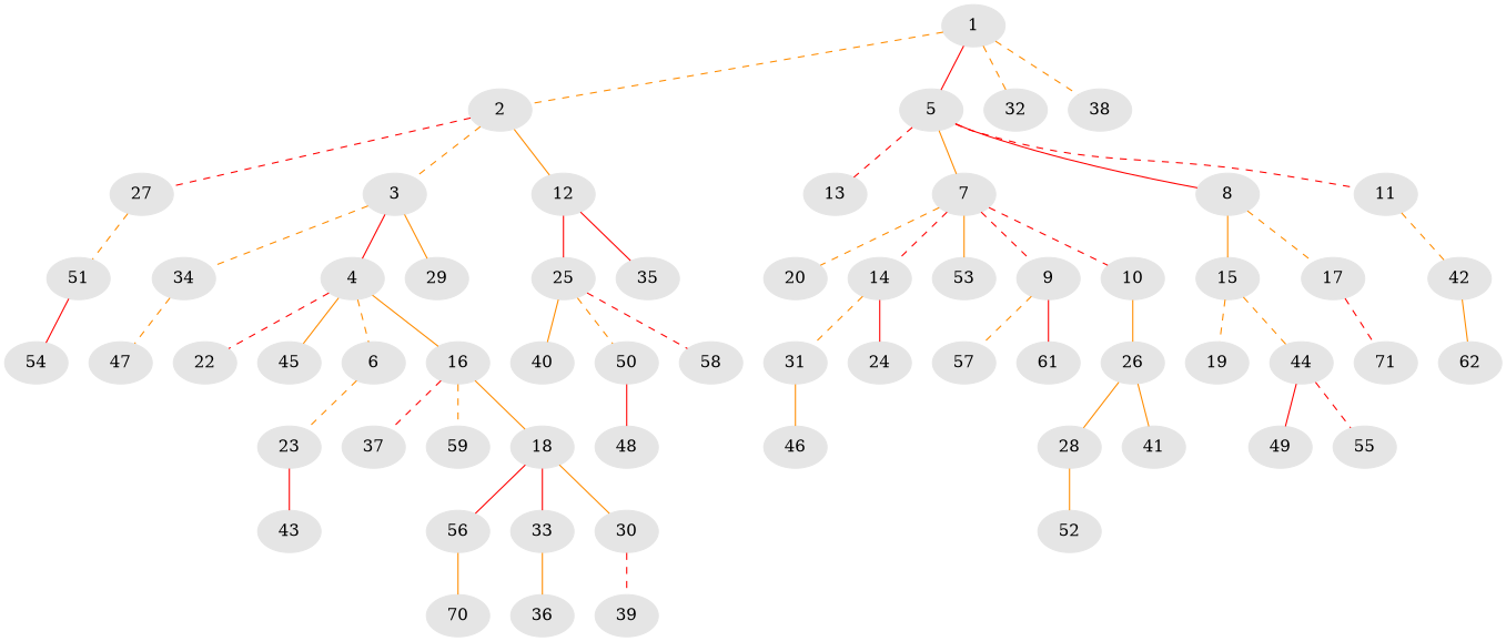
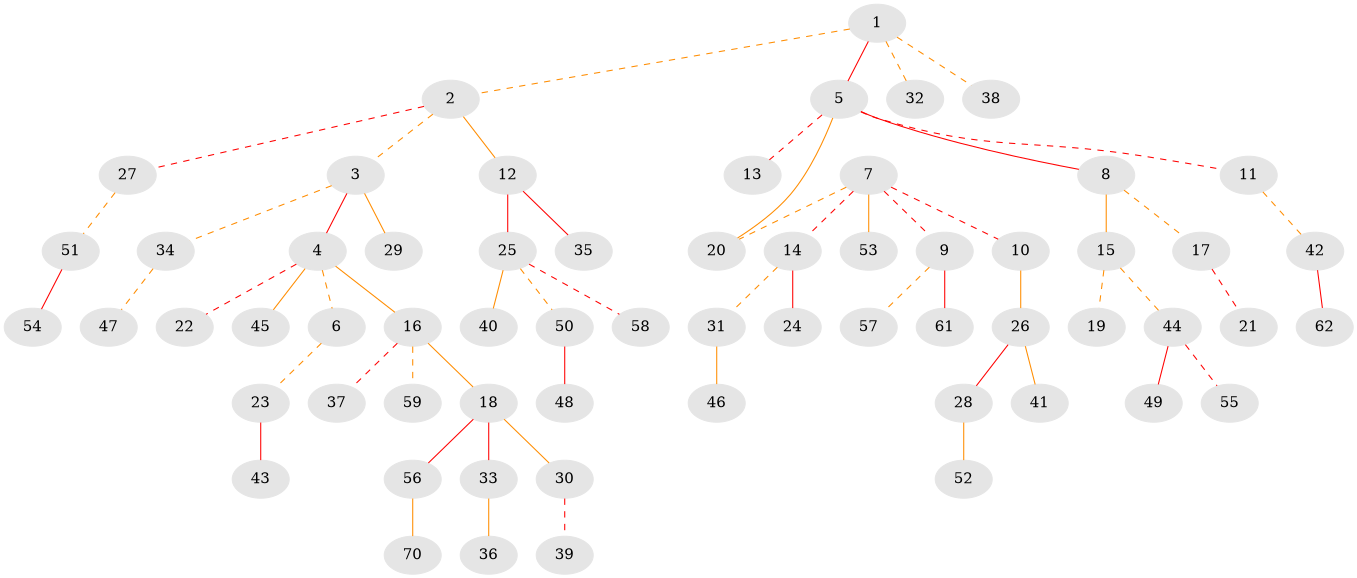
  graph {
    node [color=gray90 style=filled]
    edge [color=darkorange style=solid]
    1
    2
    5
    32
    38
    3
    12
    27
    7
    8
    11
    13
    4
    29
    34
    25
    35
    51
    6
    16
    22
    45
    47
    23
    18
    37
    59
    9
    10
    14
    20
    53
    15
    17
    42
    43
    33
    36
    57
    61
    26
    24
    31
    19
    44
-   21 [label=71]
+   21
    28
    41
    62
    40
    50
    58
    46
    49
    55
    30
    56
    39
    n59 [label=70]
    48
    52
    54
    1 -- 2 [style=dashed]
    1 -- 5 [color=red]
    1 -- 32 [style=dashed]
    1 -- 38 [style=dashed]
    2 -- 3 [style=dashed]
    2 -- 12
    2 -- 27 [color=red style=dashed]
-   5 -- 7
+   5 -- 20
    5 -- 8 [color=red]
    5 -- 11 [color=red style=dashed]
    5 -- 13 [color=red style=dashed]
    3 -- 4 [color=red]
    3 -- 29
    3 -- 34 [style=dashed]
    12 -- 25 [color=red]
    12 -- 35 [color=red]
    27 -- 51 [style=dashed]
    7 -- 9 [color=red style=dashed]
    7 -- 10 [color=red style=dashed]
    7 -- 14 [color=red style=dashed]
    7 -- 20 [style=dashed]
    7 -- 53
    8 -- 15
    8 -- 17 [style=dashed]
    11 -- 42 [style=dashed]
    4 -- 6 [style=dashed]
    4 -- 16
    4 -- 22 [color=red style=dashed]
    4 -- 45
    34 -- 47 [style=dashed]
    25 -- 40
    25 -- 50 [style=dashed]
    25 -- 58 [color=red style=dashed]
    51 -- 54 [color=red]
    6 -- 23 [style=dashed]
    16 -- 18
    16 -- 37 [color=red style=dashed]
    16 -- 59 [style=dashed]
    23 -- 43 [color=red]
    18 -- 33 [color=red]
    18 -- 30
    18 -- 56 [color=red]
    9 -- 57 [style=dashed]
    9 -- 61 [color=red]
    10 -- 26
    14 -- 24 [color=red]
    14 -- 31 [style=dashed]
    15 -- 19 [style=dashed]
    15 -- 44 [style=dashed]
    17 -- 21 [color=red style=dashed]
-   42 -- 62
+   42 -- 62 [color=red]
    33 -- 36
-   26 -- 28
+   26 -- 28 [color=red]
    26 -- 41
    31 -- 46
    44 -- 49 [color=red]
    44 -- 55 [color=red style=dashed]
    28 -- 52
    50 -- 48 [color=red]
    30 -- 39 [color=red style=dashed]
    56 -- n59
  }
